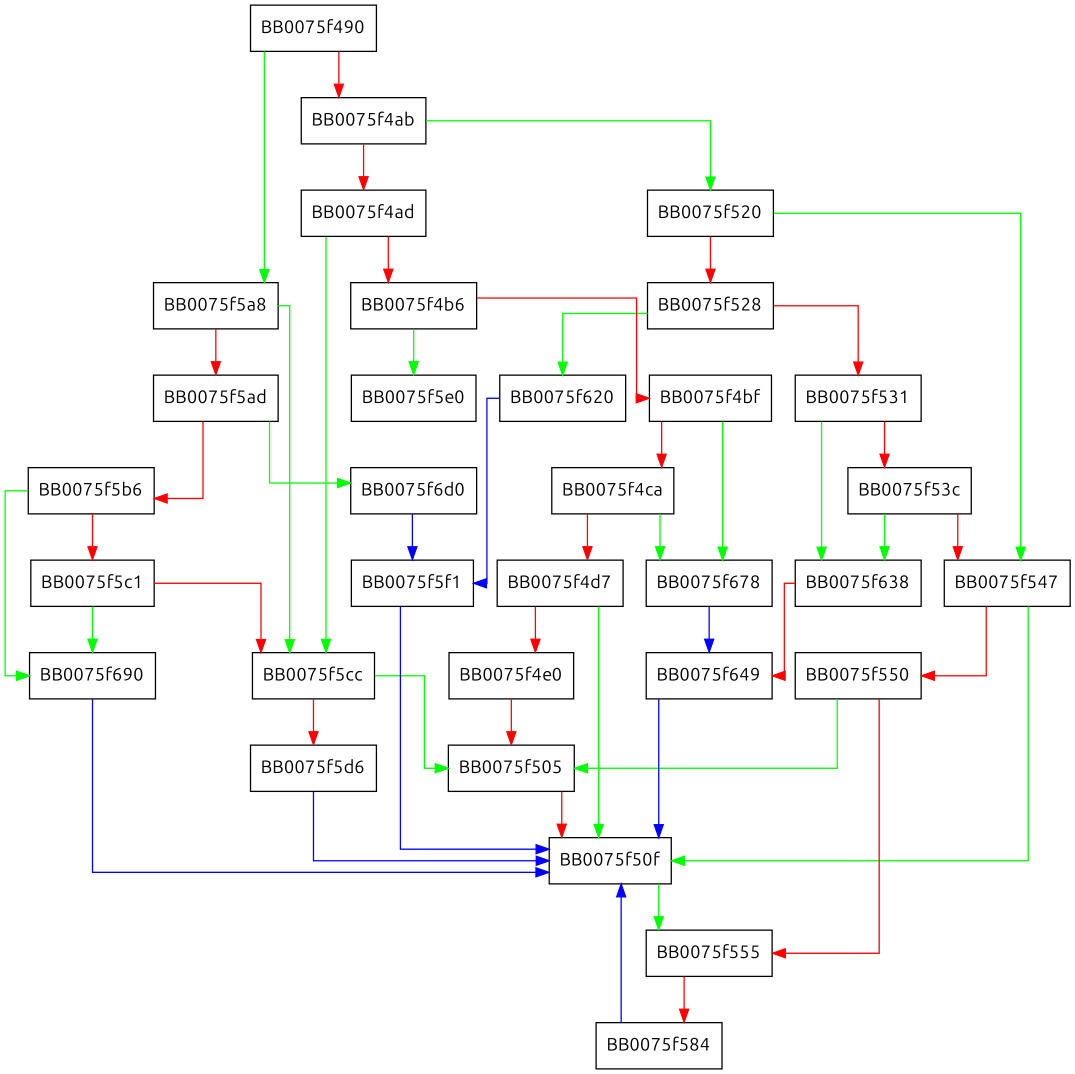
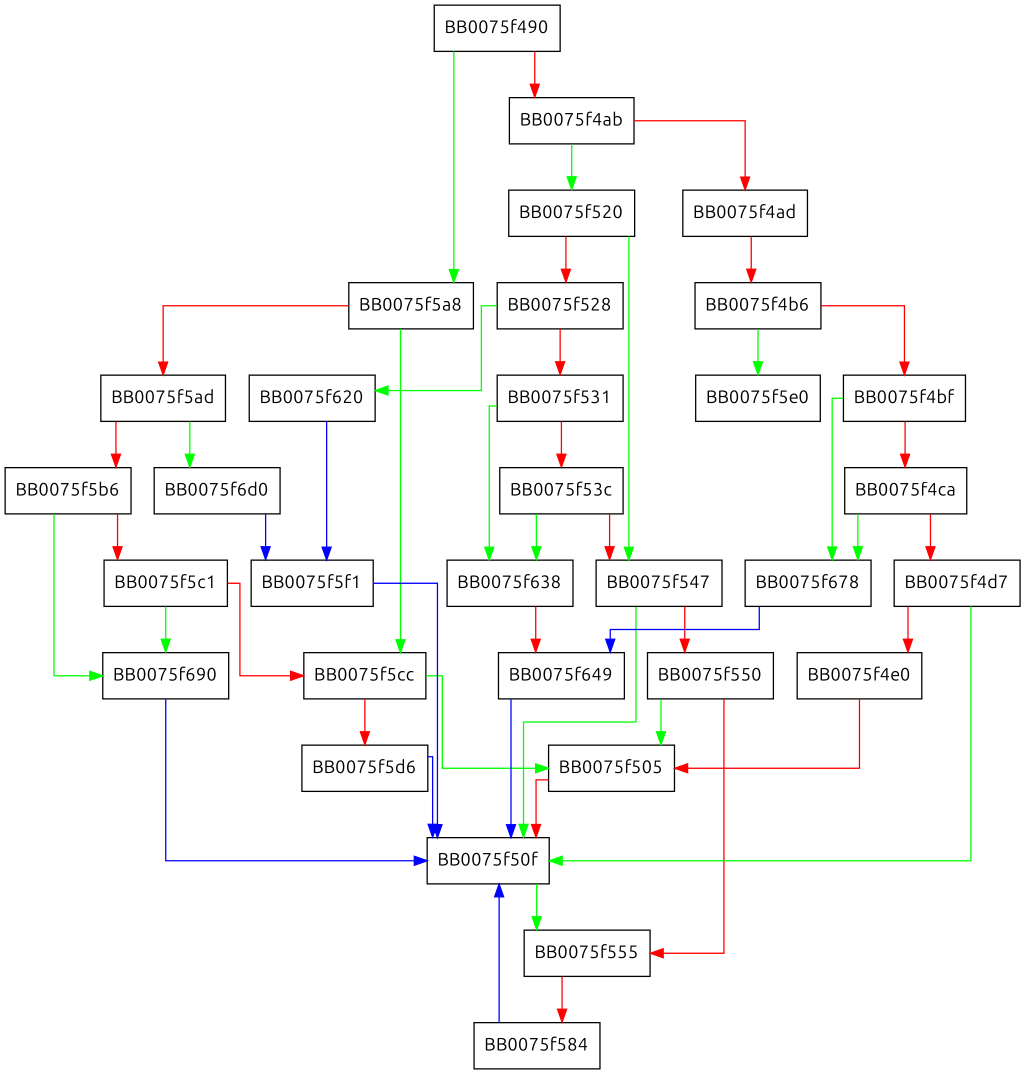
  digraph {
    fontname=Ubuntu
    splines=ortho
    node [fontname=Ubuntu shape=box]
    edge [color=red fontname=Ubuntu]
    BB0075f490
    BB0075f5a8
    BB0075f4ab
    BB0075f5cc
    BB0075f5ad
    BB0075f520
    BB0075f4ad
    BB0075f505
    BB0075f5d6
    BB0075f6d0
    BB0075f5b6
    BB0075f547
    BB0075f528
    BB0075f4b6
    BB0075f50f
    BB0075f550
    BB0075f620
    BB0075f531
    BB0075f5e0
    BB0075f4bf
    BB0075f678
    BB0075f4ca
    BB0075f5f1
    BB0075f649
    BB0075f4d7
    BB0075f4e0
    BB0075f555
    BB0075f638
    BB0075f53c
    BB0075f584
    BB0075f690
    BB0075f5c1
    BB0075f490 -> BB0075f5a8 [color=green]
    BB0075f490 -> BB0075f4ab
    BB0075f5a8 -> BB0075f5cc [color=green]
    BB0075f5a8 -> BB0075f5ad
    BB0075f4ab -> BB0075f520 [color=green]
    BB0075f4ab -> BB0075f4ad
    BB0075f5cc -> BB0075f505 [color=green]
    BB0075f5cc -> BB0075f5d6
    BB0075f5ad -> BB0075f6d0 [color=green]
    BB0075f5ad -> BB0075f5b6
    BB0075f520 -> BB0075f547 [color=green]
    BB0075f520 -> BB0075f528
-   BB0075f4ad -> BB0075f5cc [color=green]
    BB0075f4ad -> BB0075f4b6
    BB0075f505 -> BB0075f50f
    BB0075f5d6 -> BB0075f50f [color=blue]
    BB0075f6d0 -> BB0075f5f1 [color=blue]
    BB0075f5b6 -> BB0075f690 [color=green]
    BB0075f5b6 -> BB0075f5c1
    BB0075f547 -> BB0075f50f [color=green]
    BB0075f547 -> BB0075f550
    BB0075f528 -> BB0075f620 [color=green]
    BB0075f528 -> BB0075f531
    BB0075f4b6 -> BB0075f5e0 [color=green]
    BB0075f4b6 -> BB0075f4bf
    BB0075f50f -> BB0075f555 [color=green]
    BB0075f550 -> BB0075f505 [color=green]
    BB0075f550 -> BB0075f555
    BB0075f620 -> BB0075f5f1 [color=blue]
    BB0075f531 -> BB0075f638 [color=green]
    BB0075f531 -> BB0075f53c
    BB0075f4bf -> BB0075f678 [color=green]
    BB0075f4bf -> BB0075f4ca
    BB0075f678 -> BB0075f649 [color=blue]
    BB0075f4ca -> BB0075f678 [color=green]
    BB0075f4ca -> BB0075f4d7
    BB0075f5f1 -> BB0075f50f [color=blue]
    BB0075f649 -> BB0075f50f [color=blue]
    BB0075f4d7 -> BB0075f50f [color=green]
    BB0075f4d7 -> BB0075f4e0
    BB0075f4e0 -> BB0075f505
    BB0075f555 -> BB0075f584
    BB0075f638 -> BB0075f649
    BB0075f53c -> BB0075f547
    BB0075f53c -> BB0075f638 [color=green]
    BB0075f584 -> BB0075f50f [color=blue]
    BB0075f690 -> BB0075f50f [color=blue]
    BB0075f5c1 -> BB0075f5cc
    BB0075f5c1 -> BB0075f690 [color=green]
  }
